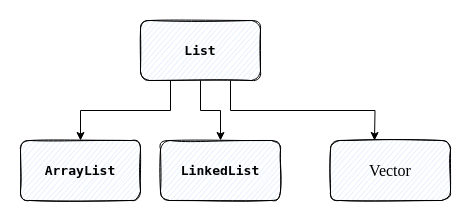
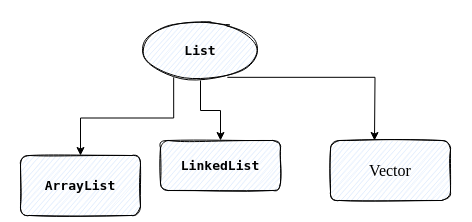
  <mxCell id="0" />
  <mxCell id="1" parent="0" />
  <mxCell id="2" style="edgeStyle=orthogonalEdgeStyle;rounded=0;orthogonalLoop=1;jettySize=auto;html=1;exitX=0.25;exitY=1;exitDx=0;exitDy=0;entryX=0.5;entryY=0;entryDx=0;entryDy=0;fontColor=#000000;" edge="1" parent="1" source="4" target="5"><mxGeometry relative="1" as="geometry" /></mxCell>
  <mxCell id="3" style="edgeStyle=orthogonalEdgeStyle;rounded=0;orthogonalLoop=1;jettySize=auto;html=1;exitX=0.5;exitY=1;exitDx=0;exitDy=0;fontColor=#000000;" edge="1" parent="1" source="4" target="6"><mxGeometry relative="1" as="geometry" /></mxCell>
- <mxCell id="4" value="&lt;pre style=&quot;font-family: &amp;#34;jetbrains mono&amp;#34; , monospace ; font-size: 9.8pt&quot;&gt;&lt;b&gt;List&lt;/b&gt;&lt;/pre&gt;" style="rounded=1;whiteSpace=wrap;html=1;fillColor=#dae8fc;strokeColor=#000000;gradientColor=none;sketch=1;shadow=0;glass=0;" vertex="1" parent="1"><mxGeometry x="140" y="20" width="120" height="60" as="geometry" /></mxCell>
- <mxCell id="5" value="&lt;pre style=&quot;font-family: &amp;#34;jetbrains mono&amp;#34; , monospace ; font-size: 9.8pt&quot;&gt;&lt;b&gt;ArrayList&lt;/b&gt;&lt;/pre&gt;" style="rounded=1;whiteSpace=wrap;html=1;fillColor=#dae8fc;strokeColor=#000000;gradientColor=none;sketch=1;shadow=0;glass=0;" vertex="1" parent="1"><mxGeometry x="20" y="140" width="120" height="60" as="geometry" /></mxCell>
- <mxCell id="6" value="&lt;pre style=&quot;font-family: &amp;#34;jetbrains mono&amp;#34; , monospace ; font-size: 9.8pt&quot;&gt;&lt;b&gt;LinkedList&lt;/b&gt;&lt;/pre&gt;" style="rounded=1;whiteSpace=wrap;html=1;fillColor=#dae8fc;strokeColor=#000000;gradientColor=none;sketch=1;shadow=0;glass=0;" vertex="1" parent="1"><mxGeometry x="160" y="140" width="120" height="60" as="geometry" /></mxCell>
+ <mxCell id="4" value="&lt;pre style=&quot;font-family: &amp;#34;jetbrains mono&amp;#34; , monospace ; font-size: 9.8pt&quot;&gt;&lt;b&gt;List&lt;/b&gt;&lt;/pre&gt;" style="ellipse;whiteSpace=wrap;html=1;fillColor=#dae8fc;strokeColor=#000000;gradientColor=none;sketch=1;shadow=0;glass=0;" vertex="1" parent="1"><mxGeometry x="140" y="20" width="120" height="60" as="geometry" /></mxCell>
+ <mxCell id="5" value="&lt;pre style=&quot;font-family: &amp;#34;jetbrains mono&amp;#34; , monospace ; font-size: 9.8pt&quot;&gt;&lt;b&gt;ArrayList&lt;/b&gt;&lt;/pre&gt;" style="rounded=1;whiteSpace=wrap;html=1;fillColor=#dae8fc;strokeColor=#000000;gradientColor=none;sketch=1;shadow=0;glass=0;" vertex="1" parent="1"><mxGeometry x="20" y="155" width="120" height="60" as="geometry" /></mxCell>
+ <mxCell id="6" value="&lt;pre style=&quot;font-family: &amp;#34;jetbrains mono&amp;#34; , monospace ; font-size: 9.8pt&quot;&gt;&lt;b&gt;LinkedList&lt;/b&gt;&lt;/pre&gt;" style="rounded=1;whiteSpace=wrap;html=1;fillColor=#dae8fc;strokeColor=#000000;gradientColor=none;sketch=1;shadow=0;glass=0;" vertex="1" parent="1"><mxGeometry x="160" y="140" width="120" height="50" as="geometry" /></mxCell>
  <mxCell id="7" value="&lt;span style=&quot;font-family: &amp;#34;pt serif&amp;#34; , &amp;#34;times new roman&amp;#34; , &amp;#34;times&amp;#34; , serif ; font-size: 16px&quot;&gt;Vector&lt;/span&gt;" style="rounded=1;whiteSpace=wrap;html=1;fillColor=#dae8fc;strokeColor=#000000;gradientColor=none;sketch=1;shadow=0;glass=0;" vertex="1" parent="1"><mxGeometry x="330" y="140" width="120" height="60" as="geometry" /></mxCell>
  <mxCell id="8" style="edgeStyle=orthogonalEdgeStyle;rounded=0;orthogonalLoop=1;jettySize=auto;html=1;exitX=0.75;exitY=1;exitDx=0;exitDy=0;fontColor=#000000;" edge="1" parent="1" source="4"><mxGeometry relative="1" as="geometry"><mxPoint x="340" y="80" as="sourcePoint" /><mxPoint x="374" y="140" as="targetPoint" /></mxGeometry></mxCell>
